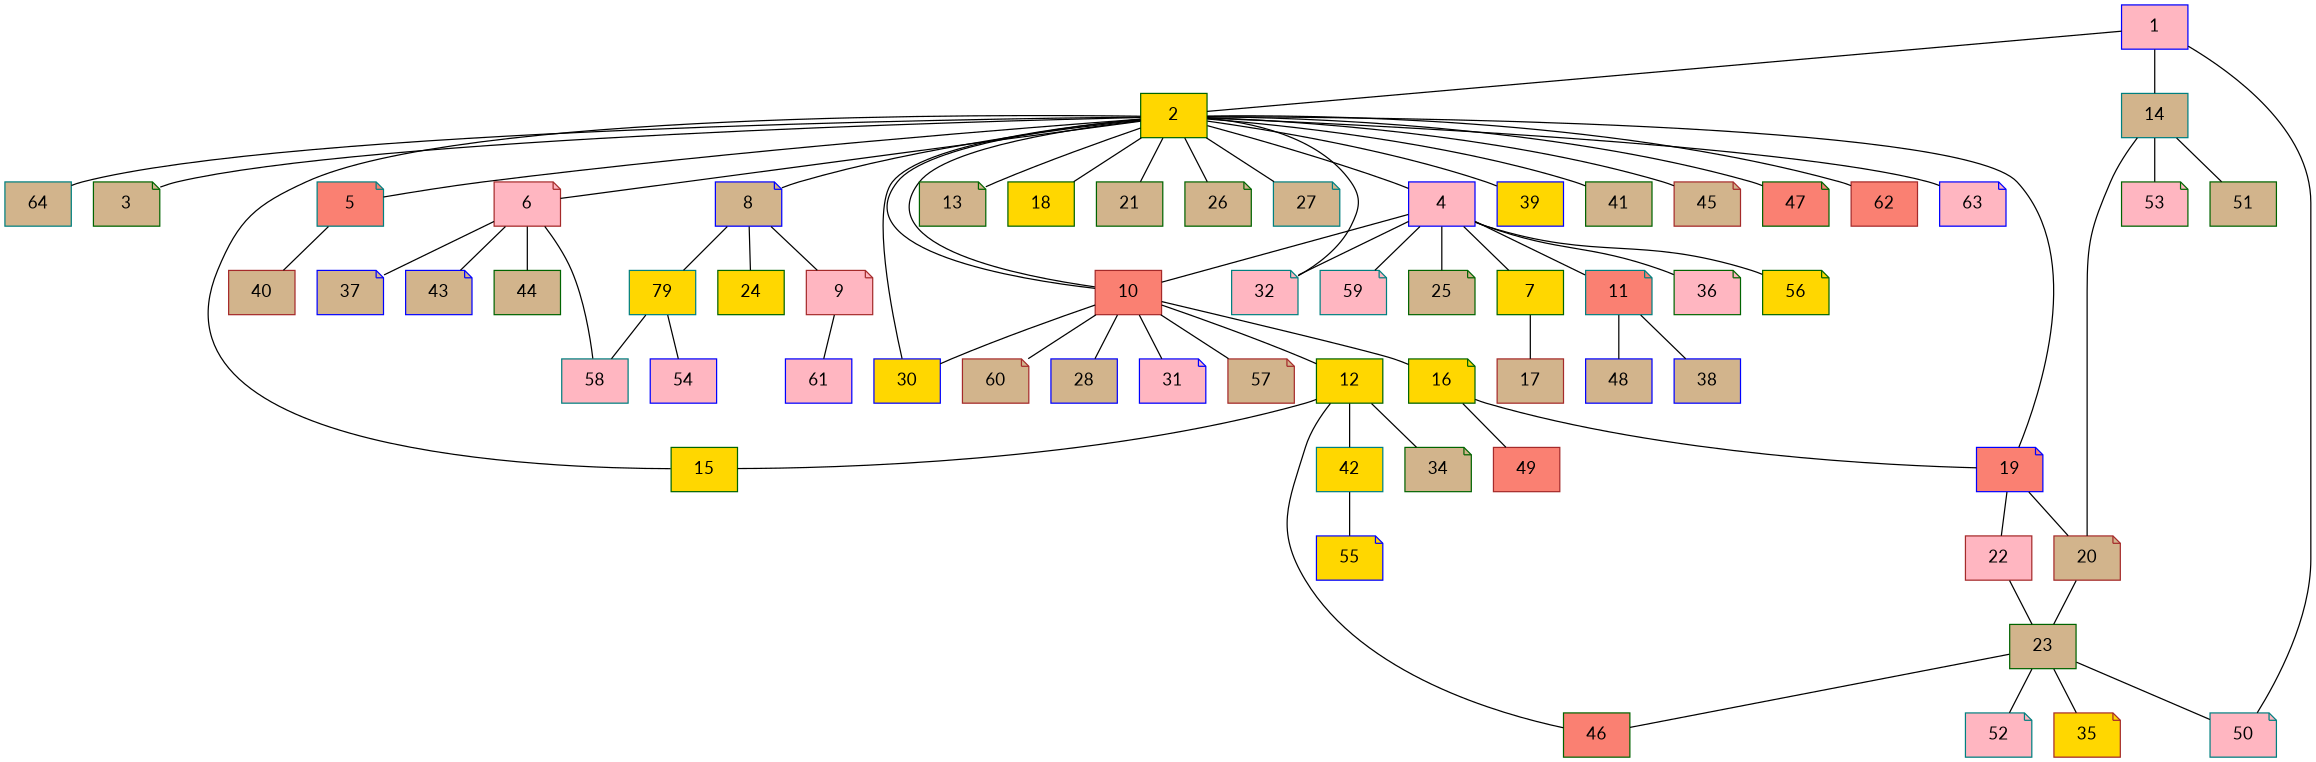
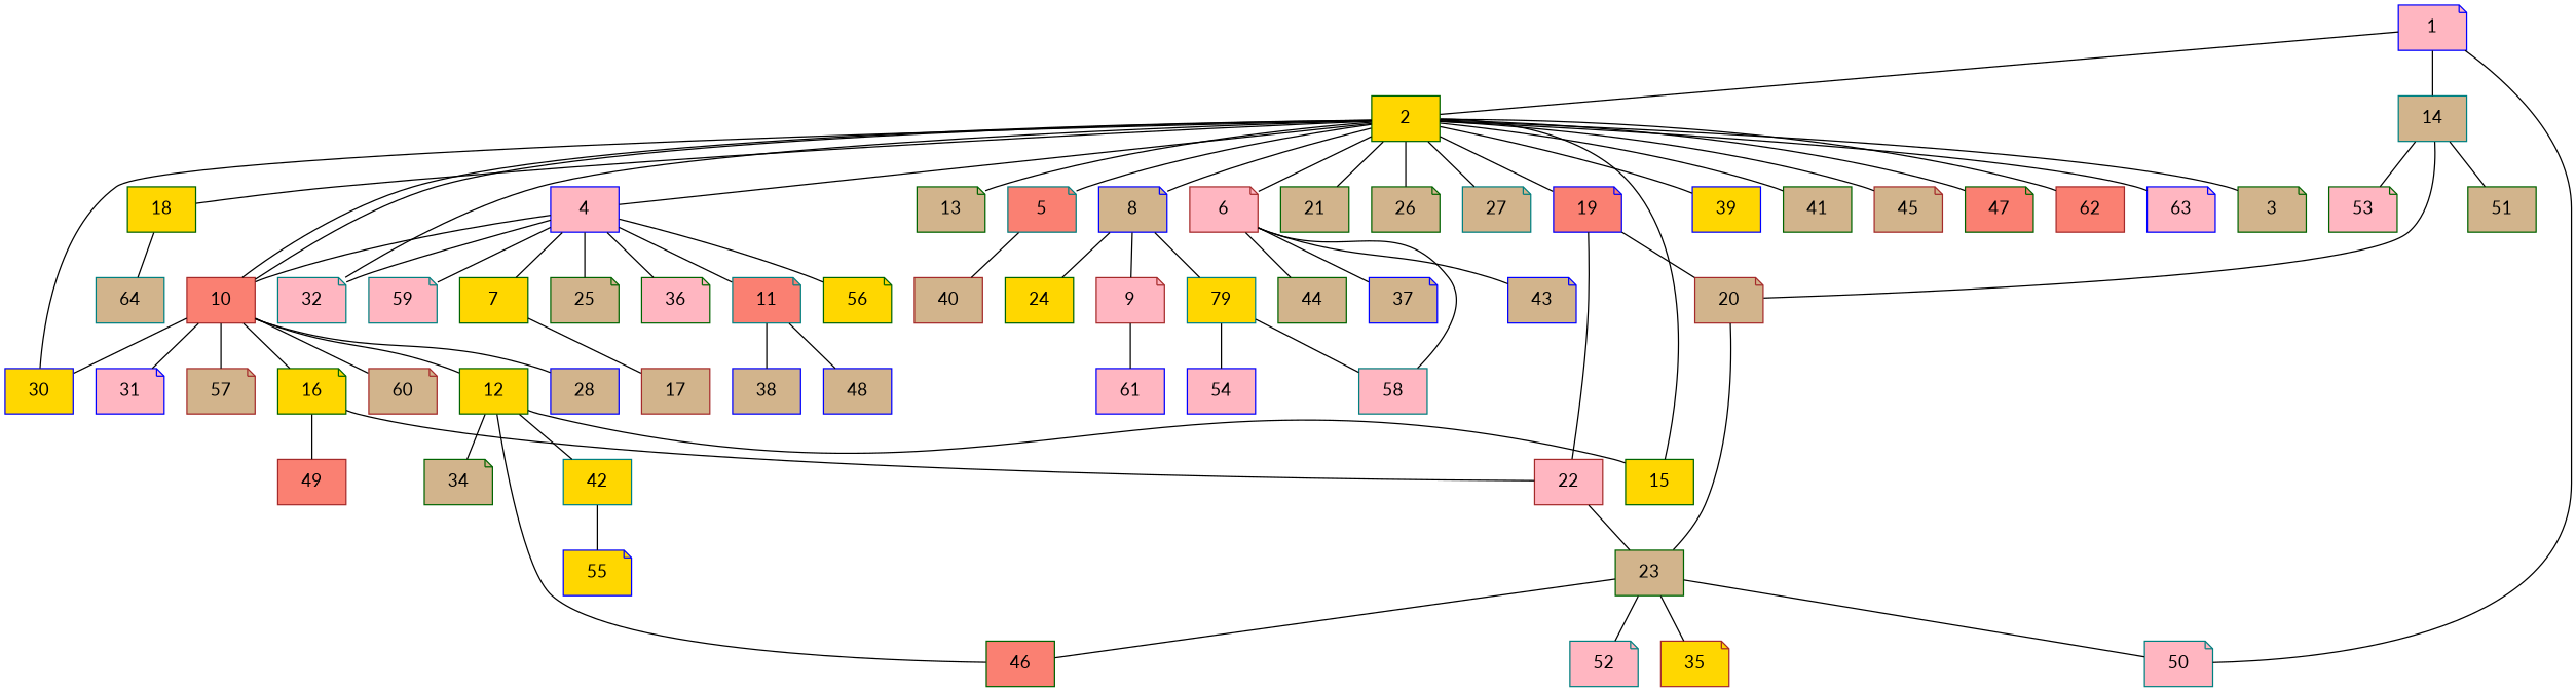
  graph {
    fontname=Lato
    node [color=darkgreen fillcolor=tan fontname=Lato shape=box style=filled]
    edge [fontname=Lato]
-   1 [color=blue fillcolor=lightpink]
+   1 [color=blue fillcolor=lightpink shape=note]
    2 [fillcolor=gold]
    14 [color=teal]
    50 [color=teal fillcolor=lightpink shape=note]
    3 [shape=note]
    4 [color=blue fillcolor=lightpink]
    5 [color=teal fillcolor=salmon shape=note]
    6 [color=brown fillcolor=lightpink shape=note]
    8 [color=blue shape=note]
    10 [color=brown fillcolor=salmon]
    13 [shape=note]
    15 [fillcolor=gold]
    18 [fillcolor=gold]
    19 [color=blue fillcolor=salmon shape=note]
    21
    26 [shape=note]
    27 [color=teal shape=note]
    30 [color=blue fillcolor=gold]
    32 [color=teal fillcolor=lightpink shape=note]
    39 [color=blue fillcolor=gold]
    41
    45 [color=brown shape=note]
    47 [fillcolor=salmon shape=note]
    62 [color=brown fillcolor=salmon]
    63 [color=blue fillcolor=lightpink shape=note]
    64 [color=teal]
    20 [color=brown shape=note]
    51
    53 [fillcolor=lightpink shape=note]
    7 [fillcolor=gold]
    11 [color=teal fillcolor=salmon shape=note]
    25 [shape=note]
    36 [fillcolor=lightpink shape=note]
    56 [fillcolor=gold shape=note]
    59 [color=teal fillcolor=lightpink shape=note]
    40 [color=brown]
    37 [color=blue shape=note]
    43 [color=blue shape=note]
    44
    58 [color=teal fillcolor=lightpink]
    9 [color=brown fillcolor=lightpink shape=note]
    24 [fillcolor=gold]
    n43 [color=teal fillcolor=gold label=79]
    12 [fillcolor=gold]
    16 [fillcolor=gold shape=note]
    28 [color=blue]
    31 [color=blue fillcolor=lightpink shape=note]
    57 [color=brown shape=note]
    60 [color=brown shape=note]
    22 [color=brown fillcolor=lightpink]
    17 [color=brown]
    38 [color=blue]
    48 [color=blue]
    61 [color=blue fillcolor=lightpink]
    54 [color=blue fillcolor=lightpink]
    34 [shape=note]
    42 [color=teal fillcolor=gold]
    46 [fillcolor=salmon]
    49 [color=brown fillcolor=salmon]
    55 [color=blue fillcolor=gold shape=note]
    23
    35 [color=brown fillcolor=gold shape=note]
    52 [color=teal fillcolor=lightpink shape=note]
    1 -- 2
    1 -- 14
    1 -- 50
    2 -- 3
    2 -- 4
    2 -- 5
    2 -- 6
    2 -- 8
    2 -- 10
    2 -- 10
    2 -- 13
    2 -- 15
    2 -- 18
    2 -- 19
    2 -- 21
    2 -- 26
    2 -- 27
    2 -- 30
    2 -- 32
    2 -- 39
    2 -- 41
    2 -- 45
    2 -- 47
    2 -- 62
    2 -- 63
-   2 -- 64
+   18 -- 64
    14 -- 20
    14 -- 51
    14 -- 53
    4 -- 10
    4 -- 32
    4 -- 7
    4 -- 11
    4 -- 25
    4 -- 36
    4 -- 56
    4 -- 59
    5 -- 40
    6 -- 37
    6 -- 43
    6 -- 44
    6 -- 58
    8 -- 9
    8 -- 24
    8 -- n43
    10 -- 30
    10 -- 12
    10 -- 16
    10 -- 28
    10 -- 31
    10 -- 57
    10 -- 60
    19 -- 20
    19 -- 22
    20 -- 23
    7 -- 17
    11 -- 38
    11 -- 48
    9 -- 61
    n43 -- 58
    n43 -- 54
    12 -- 15
    12 -- 34
    12 -- 42
    12 -- 46
-   16 -- 19
+   16 -- 22
    16 -- 49
    22 -- 23
    42 -- 55
    23 -- 50
    23 -- 46
    23 -- 35
    23 -- 52
  }
